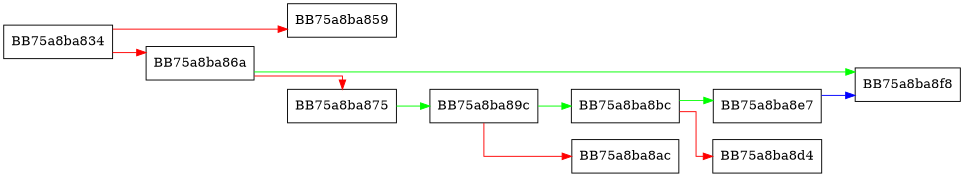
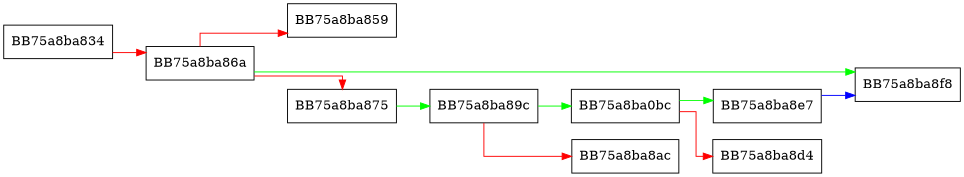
  digraph {
    rankdir=LR
    splines=ortho
    node [shape=box]
    edge [color=red]
    BB75a8ba834
    BB75a8ba86a
    BB75a8ba859
    BB75a8ba8f8
    BB75a8ba875
    BB75a8ba89c
-   BB75a8ba8bc
+   BB75a8ba8bc [label=BB75a8ba0bc]
    BB75a8ba8ac
    n9 [label=BB75a8ba8e7]
    BB75a8ba8d4
    BB75a8ba834 -> BB75a8ba86a
-   BB75a8ba834 -> BB75a8ba859
+   BB75a8ba86a -> BB75a8ba859
    BB75a8ba86a -> BB75a8ba8f8 [color=green]
    BB75a8ba86a -> BB75a8ba875
    BB75a8ba875 -> BB75a8ba89c [color=green]
    BB75a8ba89c -> BB75a8ba8bc [color=green]
    BB75a8ba89c -> BB75a8ba8ac
    BB75a8ba8bc -> n9 [color=green]
    BB75a8ba8bc -> BB75a8ba8d4
    n9 -> BB75a8ba8f8 [color=blue]
  }
